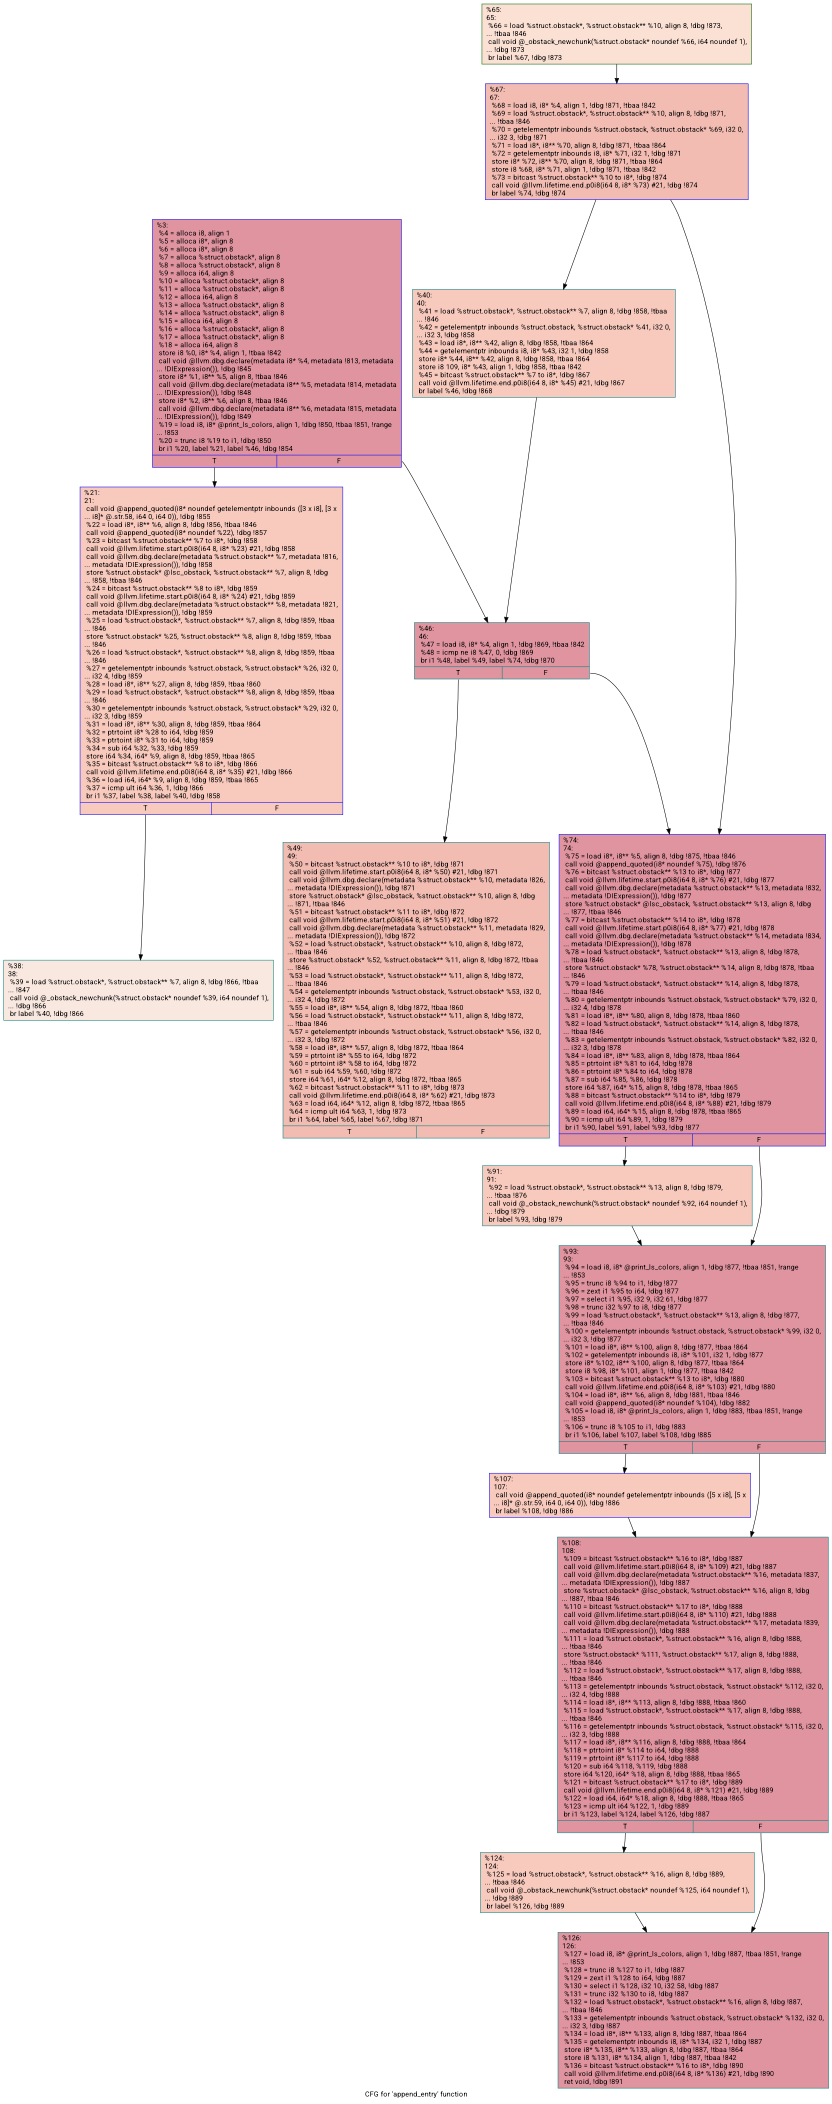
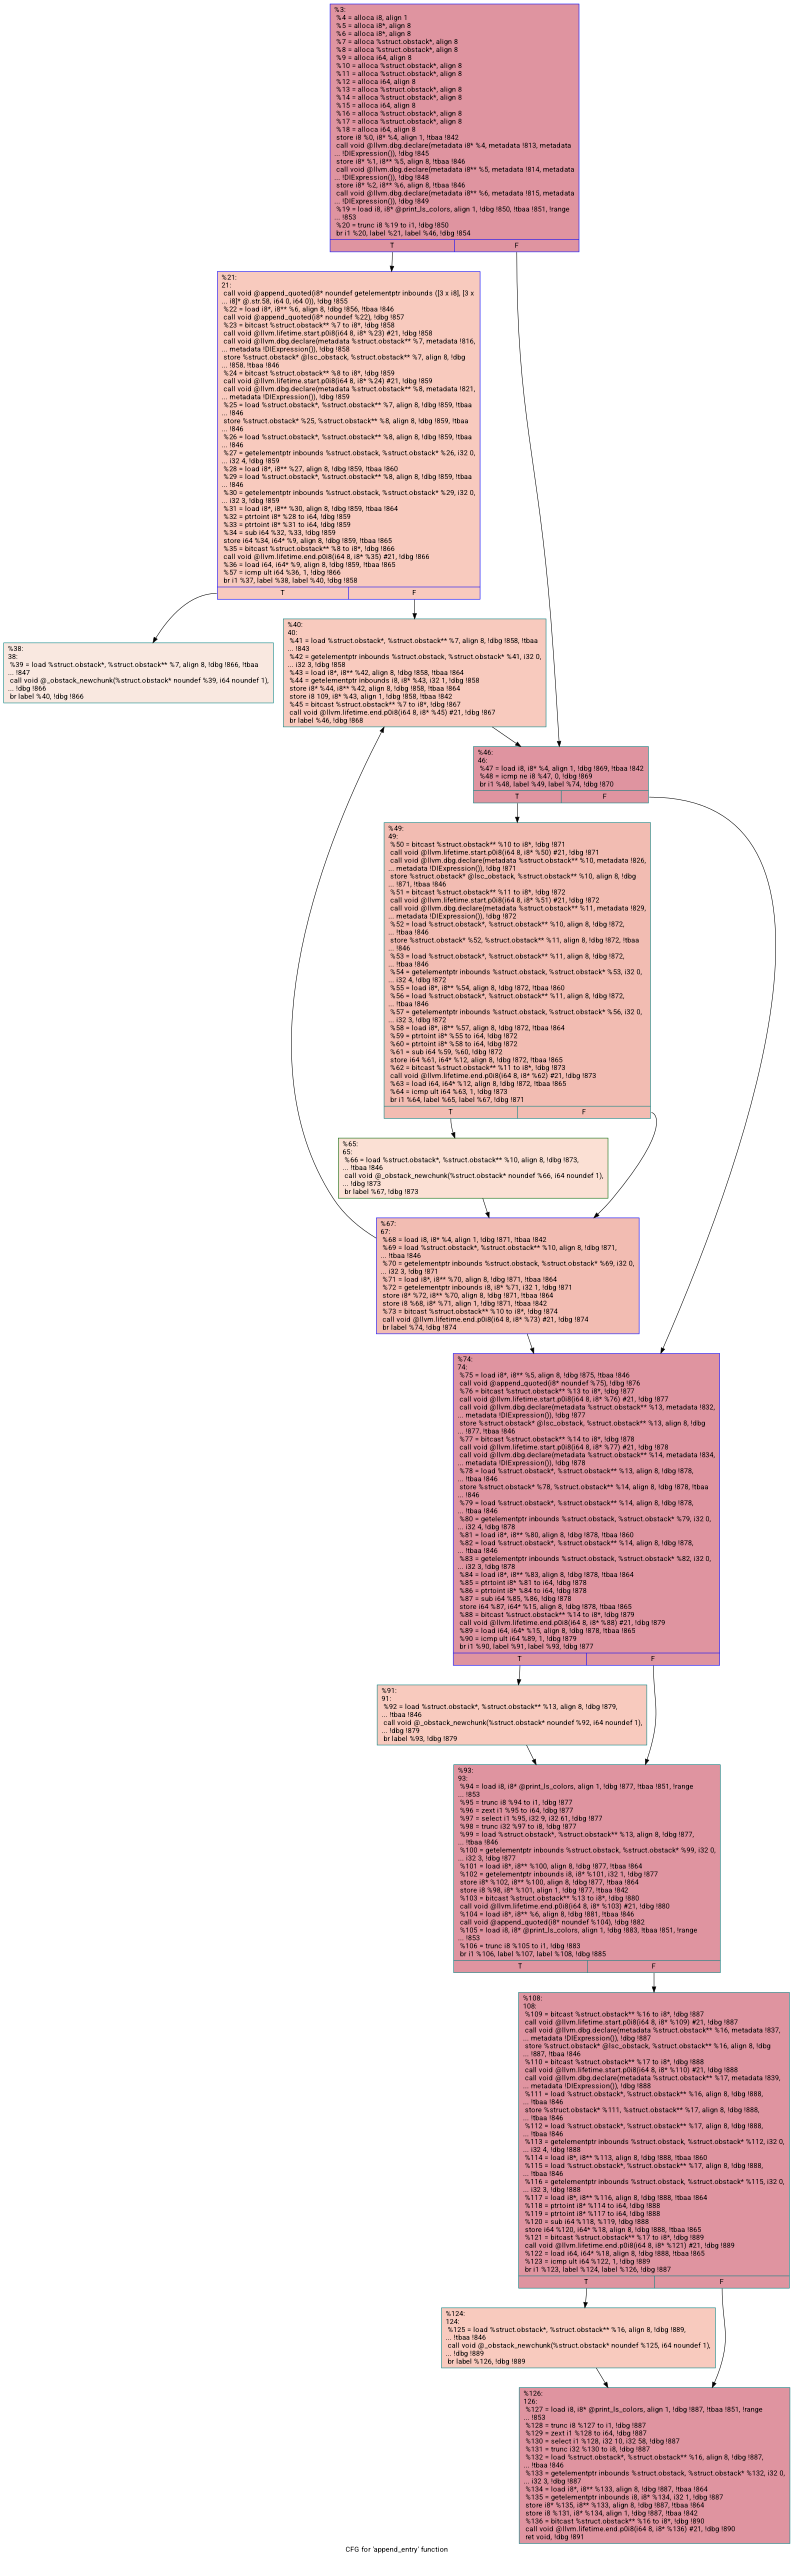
  digraph {
    fontname=Roboto
    label="CFG for 'append_entry' function"
    node [color=teal fillcolor="#b70d2870" fontname=Roboto shape=record style=filled]
    edge [fontname=Roboto]
    n1 [color=blue label="{%3:\l  %4 = alloca i8, align 1\l  %5 = alloca i8*, align 8\l  %6 = alloca i8*, align 8\l  %7 = alloca %struct.obstack*, align 8\l  %8 = alloca %struct.obstack*, align 8\l  %9 = alloca i64, align 8\l  %10 = alloca %struct.obstack*, align 8\l  %11 = alloca %struct.obstack*, align 8\l  %12 = alloca i64, align 8\l  %13 = alloca %struct.obstack*, align 8\l  %14 = alloca %struct.obstack*, align 8\l  %15 = alloca i64, align 8\l  %16 = alloca %struct.obstack*, align 8\l  %17 = alloca %struct.obstack*, align 8\l  %18 = alloca i64, align 8\l  store i8 %0, i8* %4, align 1, !tbaa !842\l  call void @llvm.dbg.declare(metadata i8* %4, metadata !813, metadata\l... !DIExpression()), !dbg !845\l  store i8* %1, i8** %5, align 8, !tbaa !846\l  call void @llvm.dbg.declare(metadata i8** %5, metadata !814, metadata\l... !DIExpression()), !dbg !848\l  store i8* %2, i8** %6, align 8, !tbaa !846\l  call void @llvm.dbg.declare(metadata i8** %6, metadata !815, metadata\l... !DIExpression()), !dbg !849\l  %19 = load i8, i8* @print_ls_colors, align 1, !dbg !850, !tbaa !851, !range\l... !853\l  %20 = trunc i8 %19 to i1, !dbg !850\l  br i1 %20, label %21, label %46, !dbg !854\l|{<s0>T|<s1>F}}"]
-   n2 [color=blue fillcolor="#ef886b70" label="{%21:\l21:                                               \l  call void @append_quoted(i8* noundef getelementptr inbounds ([3 x i8], [3 x\l... i8]* @.str.58, i64 0, i64 0)), !dbg !855\l  %22 = load i8*, i8** %6, align 8, !dbg !856, !tbaa !846\l  call void @append_quoted(i8* noundef %22), !dbg !857\l  %23 = bitcast %struct.obstack** %7 to i8*, !dbg !858\l  call void @llvm.lifetime.start.p0i8(i64 8, i8* %23) #21, !dbg !858\l  call void @llvm.dbg.declare(metadata %struct.obstack** %7, metadata !816,\l... metadata !DIExpression()), !dbg !858\l  store %struct.obstack* @lsc_obstack, %struct.obstack** %7, align 8, !dbg\l... !858, !tbaa !846\l  %24 = bitcast %struct.obstack** %8 to i8*, !dbg !859\l  call void @llvm.lifetime.start.p0i8(i64 8, i8* %24) #21, !dbg !859\l  call void @llvm.dbg.declare(metadata %struct.obstack** %8, metadata !821,\l... metadata !DIExpression()), !dbg !859\l  %25 = load %struct.obstack*, %struct.obstack** %7, align 8, !dbg !859, !tbaa\l... !846\l  store %struct.obstack* %25, %struct.obstack** %8, align 8, !dbg !859, !tbaa\l... !846\l  %26 = load %struct.obstack*, %struct.obstack** %8, align 8, !dbg !859, !tbaa\l... !846\l  %27 = getelementptr inbounds %struct.obstack, %struct.obstack* %26, i32 0,\l... i32 4, !dbg !859\l  %28 = load i8*, i8** %27, align 8, !dbg !859, !tbaa !860\l  %29 = load %struct.obstack*, %struct.obstack** %8, align 8, !dbg !859, !tbaa\l... !846\l  %30 = getelementptr inbounds %struct.obstack, %struct.obstack* %29, i32 0,\l... i32 3, !dbg !859\l  %31 = load i8*, i8** %30, align 8, !dbg !859, !tbaa !864\l  %32 = ptrtoint i8* %28 to i64, !dbg !859\l  %33 = ptrtoint i8* %31 to i64, !dbg !859\l  %34 = sub i64 %32, %33, !dbg !859\l  store i64 %34, i64* %9, align 8, !dbg !859, !tbaa !865\l  %35 = bitcast %struct.obstack** %8 to i8*, !dbg !866\l  call void @llvm.lifetime.end.p0i8(i64 8, i8* %35) #21, !dbg !866\l  %36 = load i64, i64* %9, align 8, !dbg !859, !tbaa !865\l  %37 = icmp ult i64 %36, 1, !dbg !866\l  br i1 %37, label %38, label %40, !dbg !858\l|{<s0>T|<s1>F}}"]
+   n2 [color=blue fillcolor="#ef886b70" label="{%21:\l21:                                               \l  call void @append_quoted(i8* noundef getelementptr inbounds ([3 x i8], [3 x\l... i8]* @.str.58, i64 0, i64 0)), !dbg !855\l  %22 = load i8*, i8** %6, align 8, !dbg !856, !tbaa !846\l  call void @append_quoted(i8* noundef %22), !dbg !857\l  %23 = bitcast %struct.obstack** %7 to i8*, !dbg !858\l  call void @llvm.lifetime.start.p0i8(i64 8, i8* %23) #21, !dbg !858\l  call void @llvm.dbg.declare(metadata %struct.obstack** %7, metadata !816,\l... metadata !DIExpression()), !dbg !858\l  store %struct.obstack* @lsc_obstack, %struct.obstack** %7, align 8, !dbg\l... !858, !tbaa !846\l  %24 = bitcast %struct.obstack** %8 to i8*, !dbg !859\l  call void @llvm.lifetime.start.p0i8(i64 8, i8* %24) #21, !dbg !859\l  call void @llvm.dbg.declare(metadata %struct.obstack** %8, metadata !821,\l... metadata !DIExpression()), !dbg !859\l  %25 = load %struct.obstack*, %struct.obstack** %7, align 8, !dbg !859, !tbaa\l... !846\l  store %struct.obstack* %25, %struct.obstack** %8, align 8, !dbg !859, !tbaa\l... !846\l  %26 = load %struct.obstack*, %struct.obstack** %8, align 8, !dbg !859, !tbaa\l... !846\l  %27 = getelementptr inbounds %struct.obstack, %struct.obstack* %26, i32 0,\l... i32 4, !dbg !859\l  %28 = load i8*, i8** %27, align 8, !dbg !859, !tbaa !860\l  %29 = load %struct.obstack*, %struct.obstack** %8, align 8, !dbg !859, !tbaa\l... !846\l  %30 = getelementptr inbounds %struct.obstack, %struct.obstack* %29, i32 0,\l... i32 3, !dbg !859\l  %31 = load i8*, i8** %30, align 8, !dbg !859, !tbaa !864\l  %32 = ptrtoint i8* %28 to i64, !dbg !859\l  %33 = ptrtoint i8* %31 to i64, !dbg !859\l  %34 = sub i64 %32, %33, !dbg !859\l  store i64 %34, i64* %9, align 8, !dbg !859, !tbaa !865\l  %35 = bitcast %struct.obstack** %8 to i8*, !dbg !866\l  call void @llvm.lifetime.end.p0i8(i64 8, i8* %35) #21, !dbg !866\l  %36 = load i64, i64* %9, align 8, !dbg !859, !tbaa !865\l  %57 = icmp ult i64 %36, 1, !dbg !866\l  br i1 %37, label %38, label %40, !dbg !858\l|{<s0>T|<s1>F}}"]
    n3 [label="{%46:\l46:                                               \l  %47 = load i8, i8* %4, align 1, !dbg !869, !tbaa !842\l  %48 = icmp ne i8 %47, 0, !dbg !869\l  br i1 %48, label %49, label %74, !dbg !870\l|{<s0>T|<s1>F}}"]
    n4 [fillcolor="#f1ccb870" label="{%38:\l38:                                               \l  %39 = load %struct.obstack*, %struct.obstack** %7, align 8, !dbg !866, !tbaa\l... !847\l  call void @_obstack_newchunk(%struct.obstack* noundef %39, i64 noundef 1),\l... !dbg !866\l  br label %40, !dbg !866\l}"]
-   n5 [fillcolor="#ef886b70" label="{%40:\l40:                                               \l  %41 = load %struct.obstack*, %struct.obstack** %7, align 8, !dbg !858, !tbaa\l... !846\l  %42 = getelementptr inbounds %struct.obstack, %struct.obstack* %41, i32 0,\l... i32 3, !dbg !858\l  %43 = load i8*, i8** %42, align 8, !dbg !858, !tbaa !864\l  %44 = getelementptr inbounds i8, i8* %43, i32 1, !dbg !858\l  store i8* %44, i8** %42, align 8, !dbg !858, !tbaa !864\l  store i8 109, i8* %43, align 1, !dbg !858, !tbaa !842\l  %45 = bitcast %struct.obstack** %7 to i8*, !dbg !867\l  call void @llvm.lifetime.end.p0i8(i64 8, i8* %45) #21, !dbg !867\l  br label %46, !dbg !868\l}"]
+   n5 [fillcolor="#ef886b70" label="{%40:\l40:                                               \l  %41 = load %struct.obstack*, %struct.obstack** %7, align 8, !dbg !858, !tbaa\l... !843\l  %42 = getelementptr inbounds %struct.obstack, %struct.obstack* %41, i32 0,\l... i32 3, !dbg !858\l  %43 = load i8*, i8** %42, align 8, !dbg !858, !tbaa !864\l  %44 = getelementptr inbounds i8, i8* %43, i32 1, !dbg !858\l  store i8* %44, i8** %42, align 8, !dbg !858, !tbaa !864\l  store i8 109, i8* %43, align 1, !dbg !858, !tbaa !842\l  %45 = bitcast %struct.obstack** %7 to i8*, !dbg !867\l  call void @llvm.lifetime.end.p0i8(i64 8, i8* %45) #21, !dbg !867\l  br label %46, !dbg !868\l}"]
    n6 [fillcolor="#e1675170" label="{%49:\l49:                                               \l  %50 = bitcast %struct.obstack** %10 to i8*, !dbg !871\l  call void @llvm.lifetime.start.p0i8(i64 8, i8* %50) #21, !dbg !871\l  call void @llvm.dbg.declare(metadata %struct.obstack** %10, metadata !826,\l... metadata !DIExpression()), !dbg !871\l  store %struct.obstack* @lsc_obstack, %struct.obstack** %10, align 8, !dbg\l... !871, !tbaa !846\l  %51 = bitcast %struct.obstack** %11 to i8*, !dbg !872\l  call void @llvm.lifetime.start.p0i8(i64 8, i8* %51) #21, !dbg !872\l  call void @llvm.dbg.declare(metadata %struct.obstack** %11, metadata !829,\l... metadata !DIExpression()), !dbg !872\l  %52 = load %struct.obstack*, %struct.obstack** %10, align 8, !dbg !872,\l... !tbaa !846\l  store %struct.obstack* %52, %struct.obstack** %11, align 8, !dbg !872, !tbaa\l... !846\l  %53 = load %struct.obstack*, %struct.obstack** %11, align 8, !dbg !872,\l... !tbaa !846\l  %54 = getelementptr inbounds %struct.obstack, %struct.obstack* %53, i32 0,\l... i32 4, !dbg !872\l  %55 = load i8*, i8** %54, align 8, !dbg !872, !tbaa !860\l  %56 = load %struct.obstack*, %struct.obstack** %11, align 8, !dbg !872,\l... !tbaa !846\l  %57 = getelementptr inbounds %struct.obstack, %struct.obstack* %56, i32 0,\l... i32 3, !dbg !872\l  %58 = load i8*, i8** %57, align 8, !dbg !872, !tbaa !864\l  %59 = ptrtoint i8* %55 to i64, !dbg !872\l  %60 = ptrtoint i8* %58 to i64, !dbg !872\l  %61 = sub i64 %59, %60, !dbg !872\l  store i64 %61, i64* %12, align 8, !dbg !872, !tbaa !865\l  %62 = bitcast %struct.obstack** %11 to i8*, !dbg !873\l  call void @llvm.lifetime.end.p0i8(i64 8, i8* %62) #21, !dbg !873\l  %63 = load i64, i64* %12, align 8, !dbg !872, !tbaa !865\l  %64 = icmp ult i64 %63, 1, !dbg !873\l  br i1 %64, label %65, label %67, !dbg !871\l|{<s0>T|<s1>F}}"]
    n7 [color=blue label="{%74:\l74:                                               \l  %75 = load i8*, i8** %5, align 8, !dbg !875, !tbaa !846\l  call void @append_quoted(i8* noundef %75), !dbg !876\l  %76 = bitcast %struct.obstack** %13 to i8*, !dbg !877\l  call void @llvm.lifetime.start.p0i8(i64 8, i8* %76) #21, !dbg !877\l  call void @llvm.dbg.declare(metadata %struct.obstack** %13, metadata !832,\l... metadata !DIExpression()), !dbg !877\l  store %struct.obstack* @lsc_obstack, %struct.obstack** %13, align 8, !dbg\l... !877, !tbaa !846\l  %77 = bitcast %struct.obstack** %14 to i8*, !dbg !878\l  call void @llvm.lifetime.start.p0i8(i64 8, i8* %77) #21, !dbg !878\l  call void @llvm.dbg.declare(metadata %struct.obstack** %14, metadata !834,\l... metadata !DIExpression()), !dbg !878\l  %78 = load %struct.obstack*, %struct.obstack** %13, align 8, !dbg !878,\l... !tbaa !846\l  store %struct.obstack* %78, %struct.obstack** %14, align 8, !dbg !878, !tbaa\l... !846\l  %79 = load %struct.obstack*, %struct.obstack** %14, align 8, !dbg !878,\l... !tbaa !846\l  %80 = getelementptr inbounds %struct.obstack, %struct.obstack* %79, i32 0,\l... i32 4, !dbg !878\l  %81 = load i8*, i8** %80, align 8, !dbg !878, !tbaa !860\l  %82 = load %struct.obstack*, %struct.obstack** %14, align 8, !dbg !878,\l... !tbaa !846\l  %83 = getelementptr inbounds %struct.obstack, %struct.obstack* %82, i32 0,\l... i32 3, !dbg !878\l  %84 = load i8*, i8** %83, align 8, !dbg !878, !tbaa !864\l  %85 = ptrtoint i8* %81 to i64, !dbg !878\l  %86 = ptrtoint i8* %84 to i64, !dbg !878\l  %87 = sub i64 %85, %86, !dbg !878\l  store i64 %87, i64* %15, align 8, !dbg !878, !tbaa !865\l  %88 = bitcast %struct.obstack** %14 to i8*, !dbg !879\l  call void @llvm.lifetime.end.p0i8(i64 8, i8* %88) #21, !dbg !879\l  %89 = load i64, i64* %15, align 8, !dbg !878, !tbaa !865\l  %90 = icmp ult i64 %89, 1, !dbg !879\l  br i1 %90, label %91, label %93, !dbg !877\l|{<s0>T|<s1>F}}"]
    n8 [color=darkgreen fillcolor="#f7b99e70" label="{%65:\l65:                                               \l  %66 = load %struct.obstack*, %struct.obstack** %10, align 8, !dbg !873,\l... !tbaa !846\l  call void @_obstack_newchunk(%struct.obstack* noundef %66, i64 noundef 1),\l... !dbg !873\l  br label %67, !dbg !873\l}"]
    n9 [color=blue fillcolor="#e1675170" label="{%67:\l67:                                               \l  %68 = load i8, i8* %4, align 1, !dbg !871, !tbaa !842\l  %69 = load %struct.obstack*, %struct.obstack** %10, align 8, !dbg !871,\l... !tbaa !846\l  %70 = getelementptr inbounds %struct.obstack, %struct.obstack* %69, i32 0,\l... i32 3, !dbg !871\l  %71 = load i8*, i8** %70, align 8, !dbg !871, !tbaa !864\l  %72 = getelementptr inbounds i8, i8* %71, i32 1, !dbg !871\l  store i8* %72, i8** %70, align 8, !dbg !871, !tbaa !864\l  store i8 %68, i8* %71, align 1, !dbg !871, !tbaa !842\l  %73 = bitcast %struct.obstack** %10 to i8*, !dbg !874\l  call void @llvm.lifetime.end.p0i8(i64 8, i8* %73) #21, !dbg !874\l  br label %74, !dbg !874\l}"]
-   n10 [fillcolor="#ef886b70" label="{%91:\l91:                                               \l  %92 = load %struct.obstack*, %struct.obstack** %13, align 8, !dbg !879,\l... !tbaa !876\l  call void @_obstack_newchunk(%struct.obstack* noundef %92, i64 noundef 1),\l... !dbg !879\l  br label %93, !dbg !879\l}"]
+   n10 [fillcolor="#ef886b70" label="{%91:\l91:                                               \l  %92 = load %struct.obstack*, %struct.obstack** %13, align 8, !dbg !879,\l... !tbaa !846\l  call void @_obstack_newchunk(%struct.obstack* noundef %92, i64 noundef 1),\l... !dbg !879\l  br label %93, !dbg !879\l}"]
    n11 [label="{%93:\l93:                                               \l  %94 = load i8, i8* @print_ls_colors, align 1, !dbg !877, !tbaa !851, !range\l... !853\l  %95 = trunc i8 %94 to i1, !dbg !877\l  %96 = zext i1 %95 to i64, !dbg !877\l  %97 = select i1 %95, i32 9, i32 61, !dbg !877\l  %98 = trunc i32 %97 to i8, !dbg !877\l  %99 = load %struct.obstack*, %struct.obstack** %13, align 8, !dbg !877,\l... !tbaa !846\l  %100 = getelementptr inbounds %struct.obstack, %struct.obstack* %99, i32 0,\l... i32 3, !dbg !877\l  %101 = load i8*, i8** %100, align 8, !dbg !877, !tbaa !864\l  %102 = getelementptr inbounds i8, i8* %101, i32 1, !dbg !877\l  store i8* %102, i8** %100, align 8, !dbg !877, !tbaa !864\l  store i8 %98, i8* %101, align 1, !dbg !877, !tbaa !842\l  %103 = bitcast %struct.obstack** %13 to i8*, !dbg !880\l  call void @llvm.lifetime.end.p0i8(i64 8, i8* %103) #21, !dbg !880\l  %104 = load i8*, i8** %6, align 8, !dbg !881, !tbaa !846\l  call void @append_quoted(i8* noundef %104), !dbg !882\l  %105 = load i8, i8* @print_ls_colors, align 1, !dbg !883, !tbaa !851, !range\l... !853\l  %106 = trunc i8 %105 to i1, !dbg !883\l  br i1 %106, label %107, label %108, !dbg !885\l|{<s0>T|<s1>F}}"]
-   n12 [color=blue fillcolor="#ef886b70" label="{%107:\l107:                                              \l  call void @append_quoted(i8* noundef getelementptr inbounds ([5 x i8], [5 x\l... i8]* @.str.59, i64 0, i64 0)), !dbg !886\l  br label %108, !dbg !886\l}"]
    n13 [label="{%108:\l108:                                              \l  %109 = bitcast %struct.obstack** %16 to i8*, !dbg !887\l  call void @llvm.lifetime.start.p0i8(i64 8, i8* %109) #21, !dbg !887\l  call void @llvm.dbg.declare(metadata %struct.obstack** %16, metadata !837,\l... metadata !DIExpression()), !dbg !887\l  store %struct.obstack* @lsc_obstack, %struct.obstack** %16, align 8, !dbg\l... !887, !tbaa !846\l  %110 = bitcast %struct.obstack** %17 to i8*, !dbg !888\l  call void @llvm.lifetime.start.p0i8(i64 8, i8* %110) #21, !dbg !888\l  call void @llvm.dbg.declare(metadata %struct.obstack** %17, metadata !839,\l... metadata !DIExpression()), !dbg !888\l  %111 = load %struct.obstack*, %struct.obstack** %16, align 8, !dbg !888,\l... !tbaa !846\l  store %struct.obstack* %111, %struct.obstack** %17, align 8, !dbg !888,\l... !tbaa !846\l  %112 = load %struct.obstack*, %struct.obstack** %17, align 8, !dbg !888,\l... !tbaa !846\l  %113 = getelementptr inbounds %struct.obstack, %struct.obstack* %112, i32 0,\l... i32 4, !dbg !888\l  %114 = load i8*, i8** %113, align 8, !dbg !888, !tbaa !860\l  %115 = load %struct.obstack*, %struct.obstack** %17, align 8, !dbg !888,\l... !tbaa !846\l  %116 = getelementptr inbounds %struct.obstack, %struct.obstack* %115, i32 0,\l... i32 3, !dbg !888\l  %117 = load i8*, i8** %116, align 8, !dbg !888, !tbaa !864\l  %118 = ptrtoint i8* %114 to i64, !dbg !888\l  %119 = ptrtoint i8* %117 to i64, !dbg !888\l  %120 = sub i64 %118, %119, !dbg !888\l  store i64 %120, i64* %18, align 8, !dbg !888, !tbaa !865\l  %121 = bitcast %struct.obstack** %17 to i8*, !dbg !889\l  call void @llvm.lifetime.end.p0i8(i64 8, i8* %121) #21, !dbg !889\l  %122 = load i64, i64* %18, align 8, !dbg !888, !tbaa !865\l  %123 = icmp ult i64 %122, 1, !dbg !889\l  br i1 %123, label %124, label %126, !dbg !887\l|{<s0>T|<s1>F}}"]
    n14 [fillcolor="#ef886b70" label="{%124:\l124:                                              \l  %125 = load %struct.obstack*, %struct.obstack** %16, align 8, !dbg !889,\l... !tbaa !846\l  call void @_obstack_newchunk(%struct.obstack* noundef %125, i64 noundef 1),\l... !dbg !889\l  br label %126, !dbg !889\l}"]
    n15 [label="{%126:\l126:                                              \l  %127 = load i8, i8* @print_ls_colors, align 1, !dbg !887, !tbaa !851, !range\l... !853\l  %128 = trunc i8 %127 to i1, !dbg !887\l  %129 = zext i1 %128 to i64, !dbg !887\l  %130 = select i1 %128, i32 10, i32 58, !dbg !887\l  %131 = trunc i32 %130 to i8, !dbg !887\l  %132 = load %struct.obstack*, %struct.obstack** %16, align 8, !dbg !887,\l... !tbaa !846\l  %133 = getelementptr inbounds %struct.obstack, %struct.obstack* %132, i32 0,\l... i32 3, !dbg !887\l  %134 = load i8*, i8** %133, align 8, !dbg !887, !tbaa !864\l  %135 = getelementptr inbounds i8, i8* %134, i32 1, !dbg !887\l  store i8* %135, i8** %133, align 8, !dbg !887, !tbaa !864\l  store i8 %131, i8* %134, align 1, !dbg !887, !tbaa !842\l  %136 = bitcast %struct.obstack** %16 to i8*, !dbg !890\l  call void @llvm.lifetime.end.p0i8(i64 8, i8* %136) #21, !dbg !890\l  ret void, !dbg !891\l}"]
    n1 -> n2 [tailport=s0]
    n1 -> n3 [tailport=s1]
    n2 -> n4 [tailport=s0]
+   n2 -> n5 [tailport=s1]
    n3 -> n6 [tailport=s0]
    n3 -> n7 [tailport=s1]
    n5 -> n3
+   n6 -> n8 [tailport=s0]
+   n6 -> n9 [tailport=s1]
    n7 -> n10 [tailport=s0]
    n7 -> n11 [tailport=s1]
    n8 -> n9
    n9 -> n5
    n9 -> n7
    n10 -> n11
-   n11 -> n12 [tailport=s0]
    n11 -> n13 [tailport=s1]
-   n12 -> n13
    n13 -> n14 [tailport=s0]
    n13 -> n15 [tailport=s1]
    n14 -> n15
  }
